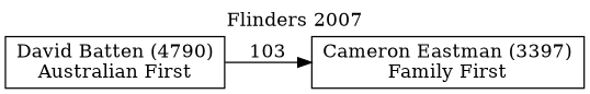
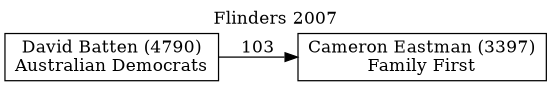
  digraph {
    label="Flinders 2007"
    labelloc=t
    mclimit=10
    rankdir=LR
    node [shape=box]
    n1 [label="Cameron Eastman (3397)\nFamily First"]
-   n2 [label="David Batten (4790)\nAustralian First"]
+   n2 [label="David Batten (4790)\nAustralian Democrats"]
    n2 -> n1 [label=103]
  }
